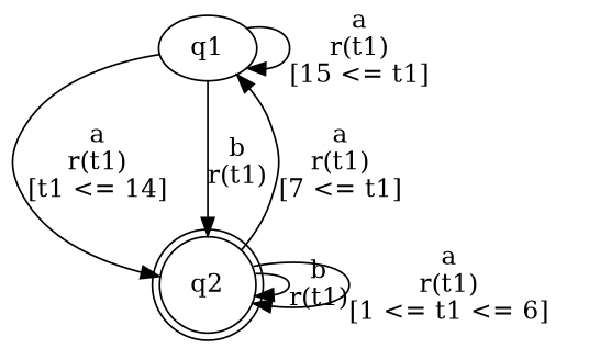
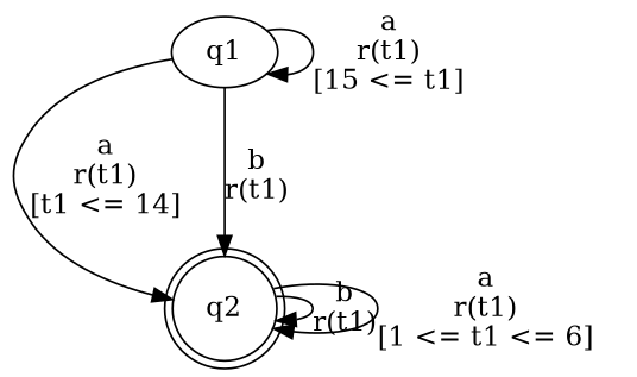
  digraph {
    n1 [label=q1]
    n2 [label=q2 shape=doublecircle]
    n1 -> n1 [label="a\nr(t1)\n[15 <= t1]"]
    n1 -> n2 [label="a\nr(t1)\n[t1 <= 14]"]
    n1 -> n2 [label="b\nr(t1)\n"]
-   n2 -> n1 [label="a\nr(t1)\n[7 <= t1]"]
    n2 -> n2 [label="b\nr(t1)\n"]
    n2 -> n2 [label="a\nr(t1)\n[1 <= t1 <= 6]"]
  }
